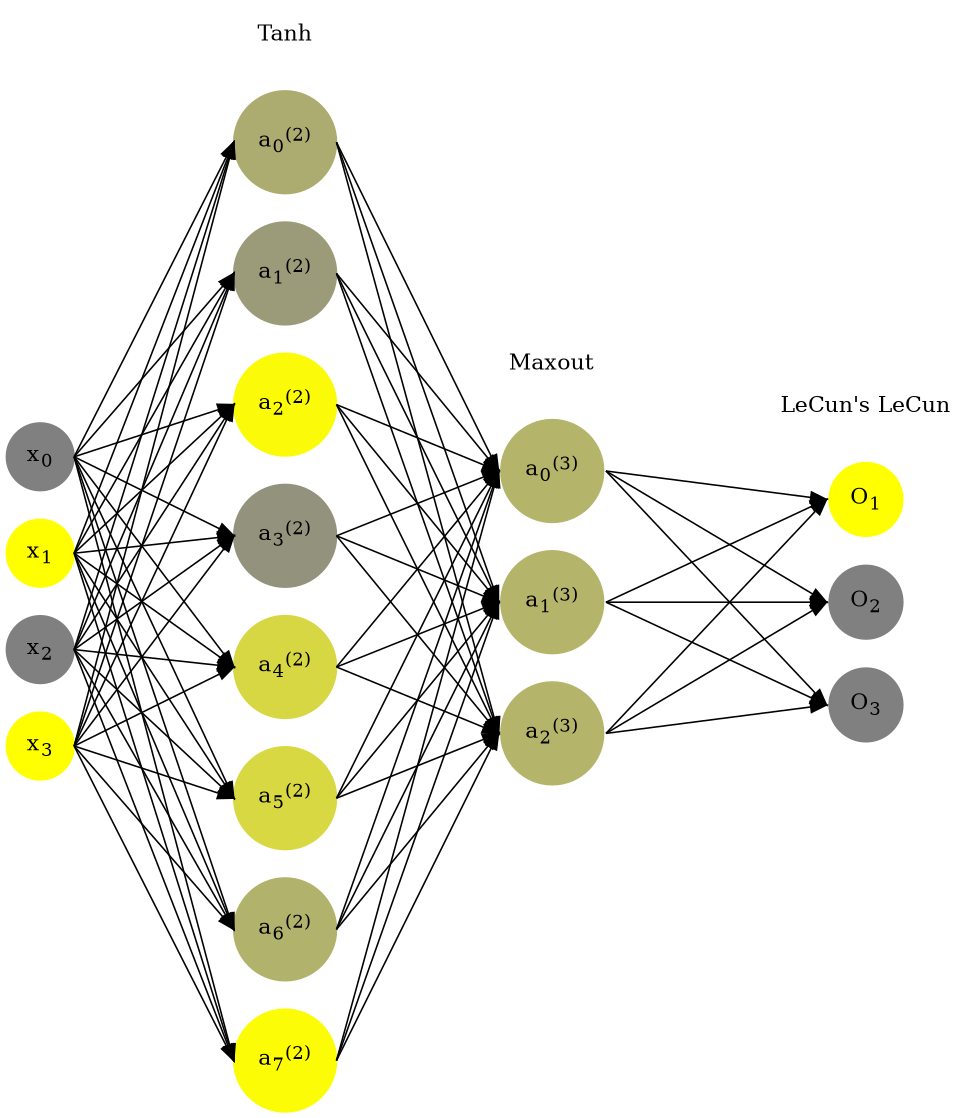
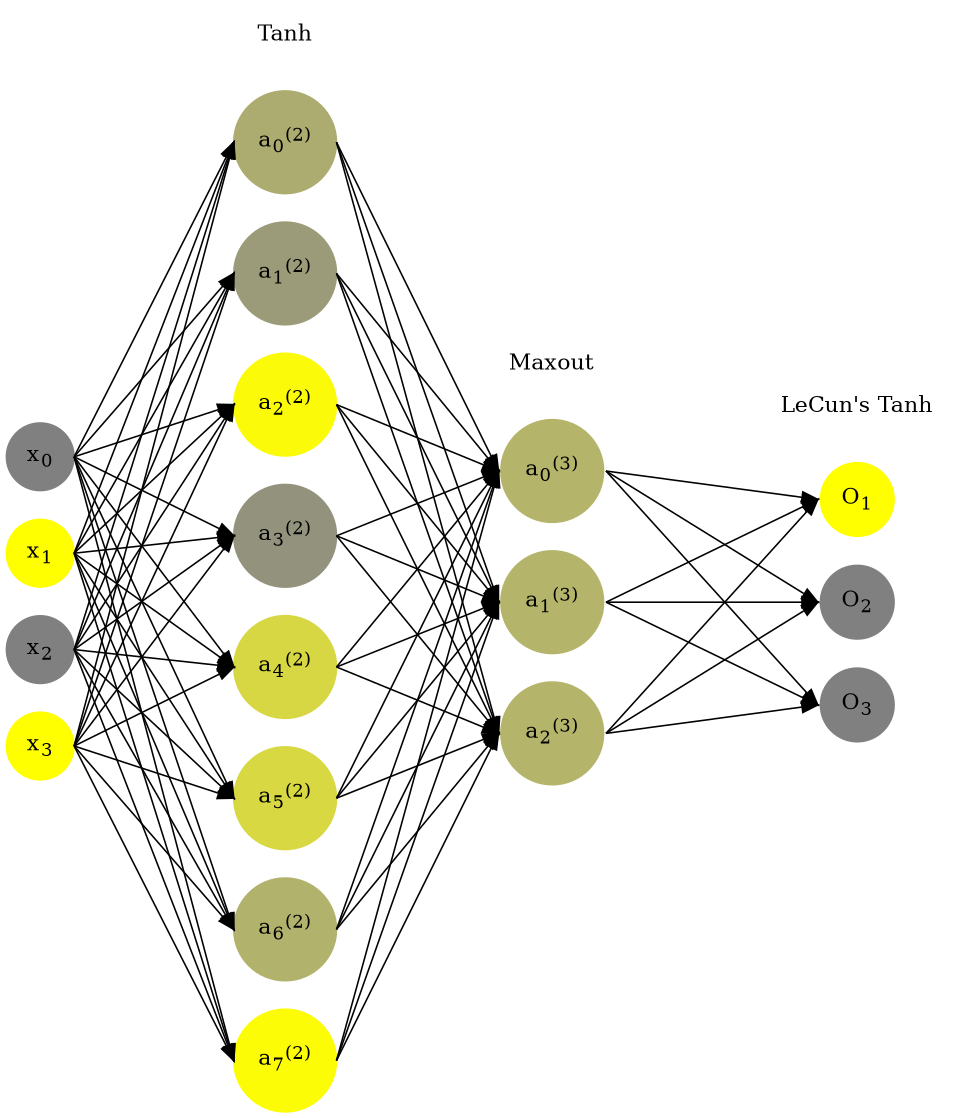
  digraph {
    rankdir=LR
    ranksep=1.4
    splines=false
    node [color="0.1667, 0.0, 0.5" fillcolor="0.1667, 0.0, 0.5" shape=circle style=filled]
    edge [headport=w style=solid tailport=e]
    n1 [label=<x<sub>0</sub>>]
    n2 [color="0.1667, 1.0, 1.0" fillcolor="0.1667, 1.0, 1.0" label=<x<sub>1</sub>>]
    n3 [label=<x<sub>2</sub>>]
    n4 [color="0.1667, 1.0, 1.0" fillcolor="0.1667, 1.0, 1.0" label=<x<sub>3</sub>>]
    n5 [color="0.1667, 0.347175, 0.673588" fillcolor="0.1667, 0.347175, 0.673588" label=<a<sub>0</sub><sup>(2)</sup>>]
    n6 [color="0.1667, 0.218688, 0.609344" fillcolor="0.1667, 0.218688, 0.609344" label=<a<sub>1</sub><sup>(2)</sup>>]
    n7 [color="0.1667, 0.962133, 0.981067" fillcolor="0.1667, 0.962133, 0.981067" label=<a<sub>2</sub><sup>(2)</sup>>]
    n8 [color="0.1667, 0.146027, 0.573013" fillcolor="0.1667, 0.146027, 0.573013" label=<a<sub>3</sub><sup>(2)</sup>>]
    n9 [color="0.1667, 0.680115, 0.840058" fillcolor="0.1667, 0.680115, 0.840058" label=<a<sub>4</sub><sup>(2)</sup>>]
    n10 [color="0.1667, 0.690427, 0.845213" fillcolor="0.1667, 0.690427, 0.845213" label=<a<sub>5</sub><sup>(2)</sup>>]
    n11 [color="0.1667, 0.390688, 0.695344" fillcolor="0.1667, 0.390688, 0.695344" label=<a<sub>6</sub><sup>(2)</sup>>]
    n12 [color="0.1667, 0.972462, 0.986231" fillcolor="0.1667, 0.972462, 0.986231" label=<a<sub>7</sub><sup>(2)</sup>>]
    n13 [color="0.1667, 0.410157, 0.705079" fillcolor="0.1667, 0.410157, 0.705079" label=<a<sub>0</sub><sup>(3)</sup>>]
    n14 [color="0.1667, 0.410157, 0.705079" fillcolor="0.1667, 0.410157, 0.705079" label=<a<sub>1</sub><sup>(3)</sup>>]
    n15 [color="0.1667, 0.410157, 0.705079" fillcolor="0.1667, 0.410157, 0.705079" label=<a<sub>2</sub><sup>(3)</sup>>]
    n16 [color="0.1667, 1.0, 1.0" fillcolor="0.1667, 1.0, 1.0" label=<O<sub>1</sub>>]
    n17 [label=<O<sub>2</sub>>]
    n18 [label=<O<sub>3</sub>>]
    n19 [label=Tanh shape=plaintext color="" fillcolor="" style=""]
    n20 [label=Maxout shape=plaintext color="" fillcolor="" style=""]
-   n21 [label="LeCun's LeCun" shape=plaintext color="" fillcolor="" style=""]
+   n21 [label="LeCun's Tanh" shape=plaintext color="" fillcolor="" style=""]
    subgraph sub_1 {
      n1
    }
    subgraph sub_2 {
      n2
    }
    subgraph sub_3 {
      n3
    }
    subgraph sub_4 {
      n4
    }
    subgraph sub_5 {
      n5
    }
    subgraph sub_6 {
      n6
    }
    subgraph sub_7 {
      n7
    }
    subgraph sub_8 {
      n8
    }
    subgraph sub_9 {
      n9
    }
    subgraph sub_10 {
      n10
    }
    subgraph sub_11 {
      n11
    }
    subgraph sub_12 {
      n12
    }
    subgraph sub_13 {
      n13
    }
    subgraph sub_14 {
      n14
    }
    subgraph sub_15 {
      n15
    }
    subgraph sub_16 {
      n16
    }
    subgraph sub_17 {
      n17
    }
    subgraph sub_18 {
      n18
    }
    subgraph sub_19 {
      rank=same
      n1
      n2
      n3
      n4
    }
    subgraph sub_20 {
      rank=same
      n5
      n6
      n7
      n8
      n9
      n10
      n11
      n12
    }
    subgraph sub_21 {
      rank=same
      n13
      n14
      n15
    }
    subgraph sub_22 {
      rank=same
      n16
      n17
      n18
    }
    subgraph sub_23 {
      rank=same
      n5
      n19
    }
    subgraph sub_24 {
      rank=same
      n13
      n20
    }
    subgraph sub_25 {
      rank=same
      n16
      n21
    }
    n1 -> n2 [style=invis]
    n1 -> n5
    n1 -> n6
    n1 -> n7
    n1 -> n8
    n1 -> n9
    n1 -> n10
    n1 -> n11
    n1 -> n12
    n2 -> n3 [style=invis]
    n2 -> n5
    n2 -> n6
    n2 -> n7
    n2 -> n8
    n2 -> n9
    n2 -> n10
    n2 -> n11
    n2 -> n12
    n3 -> n4 [style=invis]
    n3 -> n5
    n3 -> n6
    n3 -> n7
    n3 -> n8
    n3 -> n9
    n3 -> n10
    n3 -> n11
    n3 -> n12
    n4 -> n5
    n4 -> n6
    n4 -> n7
    n4 -> n8
    n4 -> n9
    n4 -> n10
    n4 -> n11
    n4 -> n12
    n5 -> n6 [style=invis]
    n5 -> n13
    n5 -> n14
    n5 -> n15
    n6 -> n7 [style=invis]
    n6 -> n13
    n6 -> n14
    n6 -> n15
    n7 -> n8 [style=invis]
    n7 -> n13
    n7 -> n14
    n7 -> n15
    n8 -> n9 [style=invis]
    n8 -> n13
    n8 -> n14
    n8 -> n15
    n9 -> n10 [style=invis]
    n9 -> n13
    n9 -> n14
    n9 -> n15
    n10 -> n11 [style=invis]
    n10 -> n13
    n10 -> n14
    n10 -> n15
    n11 -> n12 [style=invis]
    n11 -> n13
    n11 -> n14
    n11 -> n15
    n12 -> n13
    n12 -> n14
    n12 -> n15
    n13 -> n14 [style=invis]
    n13 -> n16
    n13 -> n17
    n13 -> n18
    n14 -> n15 [style=invis]
    n14 -> n16
    n14 -> n17
    n14 -> n18
    n15 -> n16
    n15 -> n17
    n15 -> n18
    n16 -> n17 [style=invis]
    n17 -> n18 [style=invis]
    n19 -> n5 [style=invis]
    n20 -> n13 [style=invis]
    n21 -> n16 [style=invis]
  }
